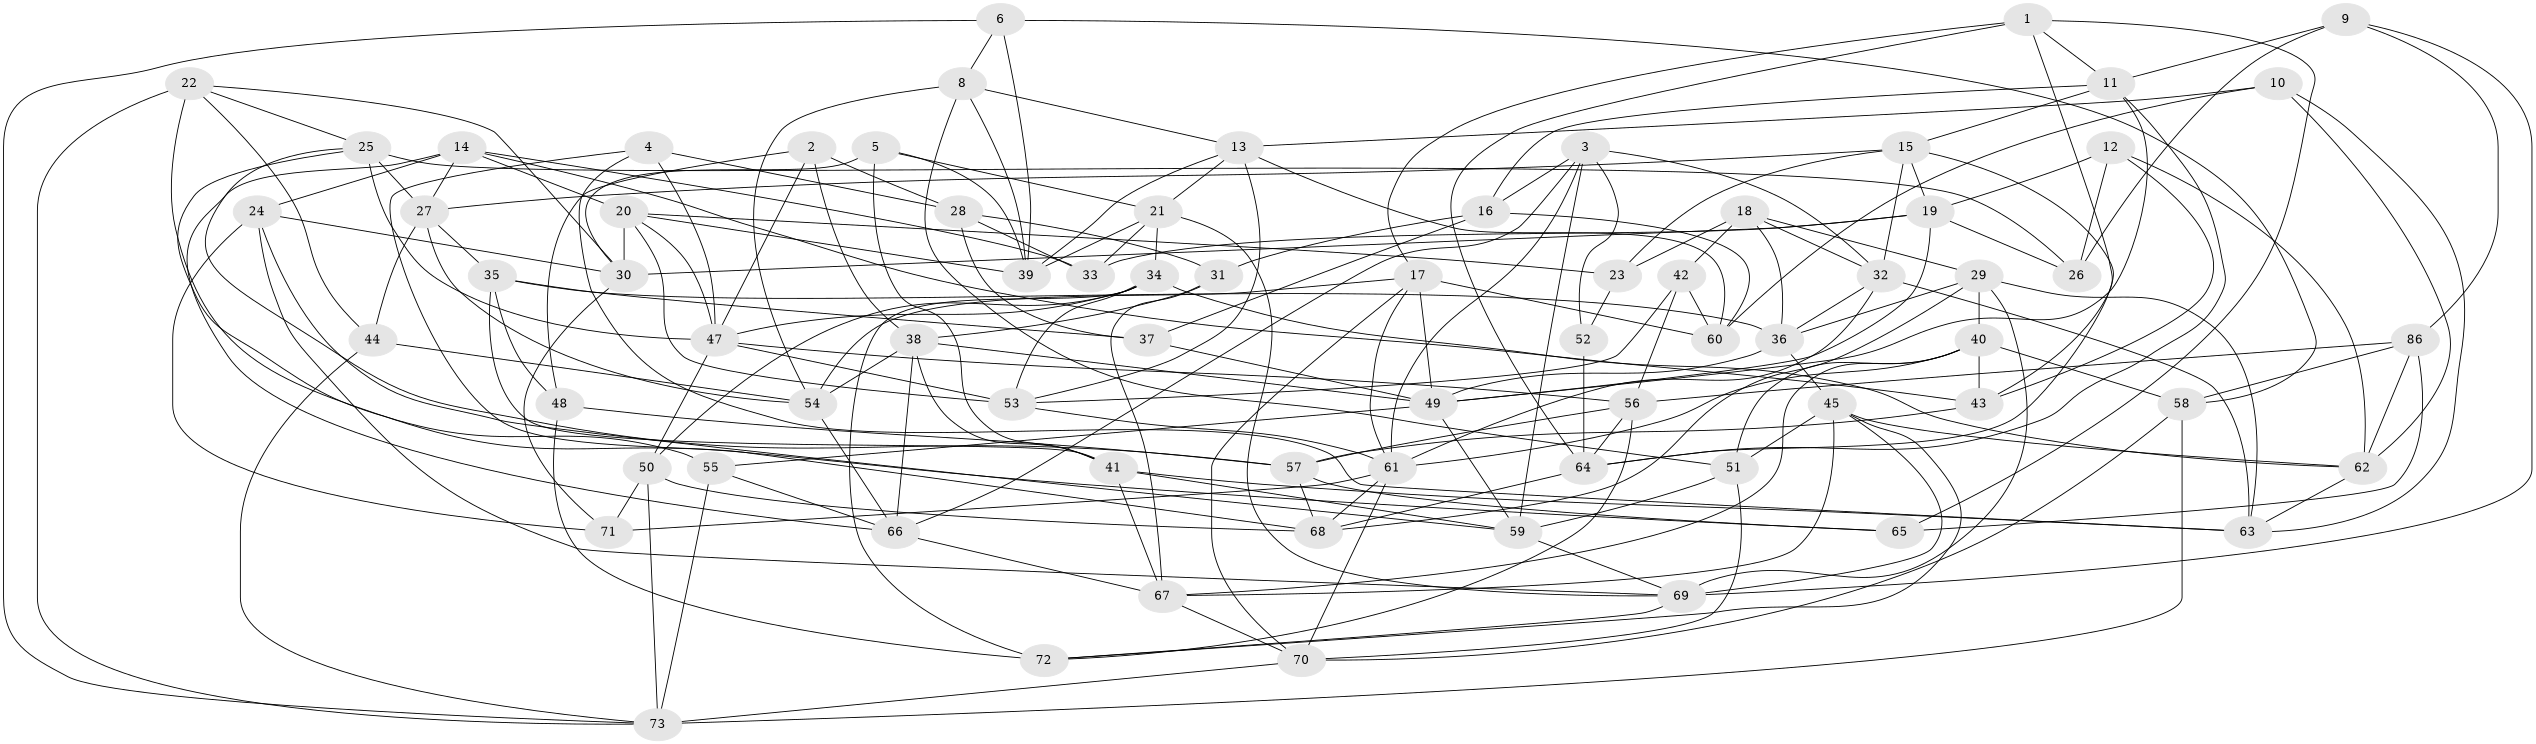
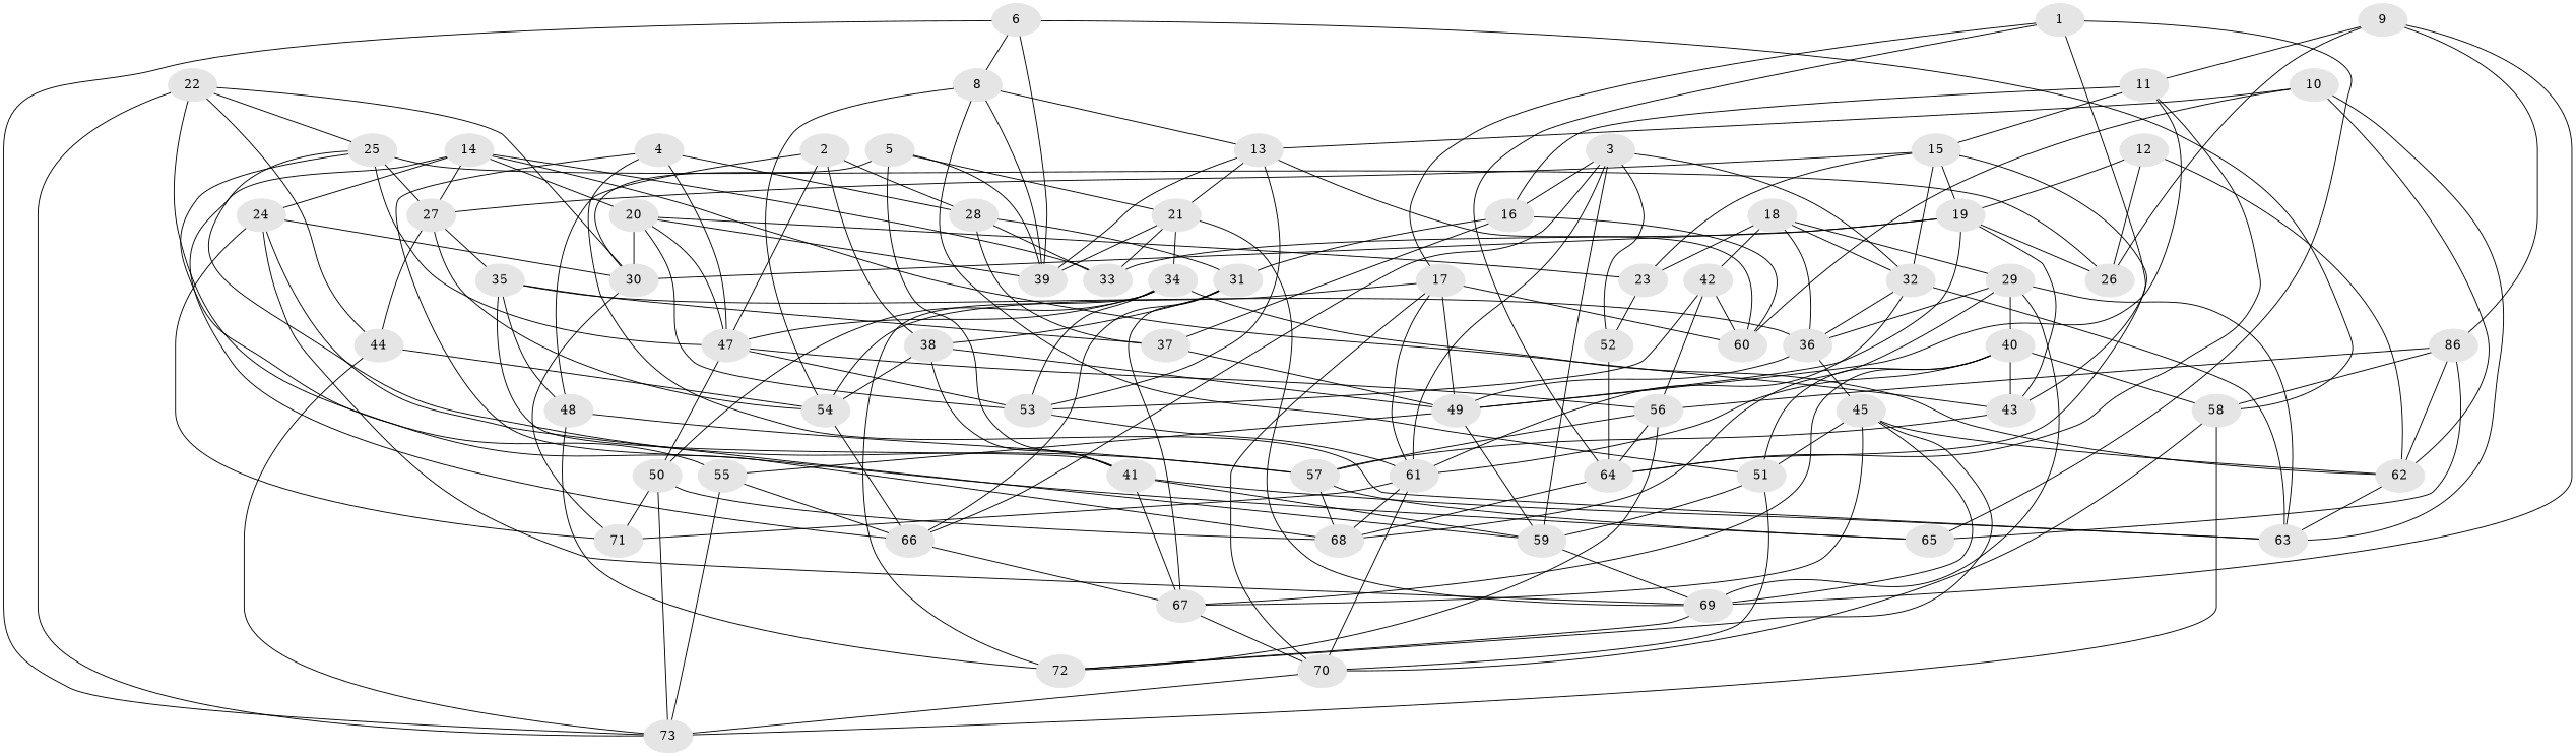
  graph {
    node [color=gray90 style=filled]
    edge [weight=1.0]
    1
    11
    17
    43
    64
    65
    16
    15
    49
    61
    54
    60
    70
    57
    68
    2
    28
    38
    47
    48
    37
    33
    31
    66
    41
    53
    50
    56
    72
    3
    32
    52
    59
    63
    36
    69
    71
    67
    4
    5
    21
    30
    39
    34
    6
    8
    58
    73
    13
    51
    62
    9
    26
    n54 [label=86]
    10
    19
    27
    23
    55
    12
    14
    20
    24
    44
    35
    18
    29
    42
    40
    45
    22
    25
-   1 -- 11
    1 -- 17
    1 -- 43
    1 -- 64
    1 -- 65
    11 -- 64
    11 -- 16
    11 -- 15
    11 -- 49
    17 -- 49
    17 -- 61
    17 -- 54
    17 -- 60
    17 -- 70
    43 -- 57 [weight=2.0]
    64 -- 68
    16 -- 60 [weight=2.0]
    16 -- 37
    16 -- 31
    15 -- 64
    15 -- 32
    15 -- 19
    15 -- 27
    15 -- 23
    49 -- 59
    49 -- 55
    61 -- 70
    61 -- 68
    61 -- 71
    54 -- 66
    70 -- 73
    57 -- 65 [weight=2.0]
    57 -- 68
    2 -- 28
    2 -- 38
    2 -- 47
    2 -- 48
    28 -- 37
    28 -- 33 [weight=2.0]
    28 -- 31
    38 -- 49
    38 -- 54
-   38 -- 66
+   31 -- 66
    38 -- 41
    47 -- 53
    47 -- 50
    47 -- 56
    48 -- 57
    48 -- 72 [weight=2.0]
    37 -- 49
    31 -- 38
    31 -- 67
    66 -- 67
    41 -- 59
    41 -- 63
    41 -- 67
    53 -- 61
    50 -- 68
    50 -- 71
    50 -- 73 [weight=2.0]
    56 -- 64
    56 -- 57
    56 -- 72
    3 -- 16
    3 -- 61
    3 -- 66
    3 -- 32
    3 -- 52
    3 -- 59
    32 -- 61
    32 -- 63
    32 -- 36
    52 -- 64
    59 -- 69
    36 -- 49
    36 -- 45
    69 -- 72
    67 -- 70
    4 -- 68
    4 -- 28
    4 -- 47
    4 -- 63
    5 -- 41
    5 -- 21
    5 -- 30
    5 -- 39
    21 -- 33
    21 -- 69
    21 -- 39
    21 -- 34
    30 -- 71
    34 -- 47
    34 -- 53
    34 -- 50
    34 -- 72
    34 -- 62
    6 -- 39
    6 -- 8
    6 -- 58
    6 -- 73
    8 -- 54
    8 -- 39
    8 -- 13
    8 -- 51 [weight=2.0]
    58 -- 70
    58 -- 73
    13 -- 60
    13 -- 53
    13 -- 21
    13 -- 39
    51 -- 70
    51 -- 59
    62 -- 63
    9 -- 11
    9 -- 69
    9 -- 26
    9 -- n54
    n54 -- 65
    n54 -- 56
    n54 -- 58 [weight=2.0]
    n54 -- 62
    10 -- 60
    10 -- 63
    10 -- 13
    10 -- 62
    19 -- 49
    19 -- 33 [weight=2.0]
    19 -- 30
    19 -- 26 [weight=2.0]
    27 -- 54
    27 -- 44
    27 -- 35
    23 -- 52 [weight=2.0]
    55 -- 66
    55 -- 73
-   12 -- 43
+   19 -- 43
    12 -- 62 [weight=2.0]
    12 -- 26 [weight=2.0]
    12 -- 19
    14 -- 43
    14 -- 33
    14 -- 66
    14 -- 27
    14 -- 20
    14 -- 24
    20 -- 47
    20 -- 53
    20 -- 30
    20 -- 39
    20 -- 23
    24 -- 59
    24 -- 69 [weight=2.0]
    24 -- 71
    24 -- 30
    44 -- 54
    44 -- 73
    35 -- 48 [weight=2.0]
    35 -- 37
    35 -- 41
    35 -- 36
    18 -- 32
    18 -- 36
    18 -- 23 [weight=2.0]
    18 -- 29
    18 -- 42
    29 -- 68
    29 -- 63
    29 -- 36
    29 -- 69
    29 -- 40
    42 -- 60
    42 -- 53
    42 -- 56
    40 -- 43
    40 -- 61
    40 -- 67
    40 -- 58
    40 -- 51
    45 -- 72
    45 -- 69
    45 -- 67
    45 -- 51
    45 -- 62
    22 -- 65 [weight=2.0]
    22 -- 30
    22 -- 73
    22 -- 44
    22 -- 25
    25 -- 57
    25 -- 47
    25 -- 26
    25 -- 27
    25 -- 55
  }
